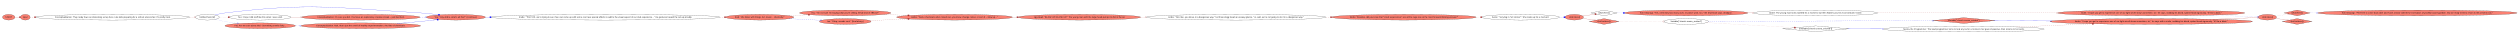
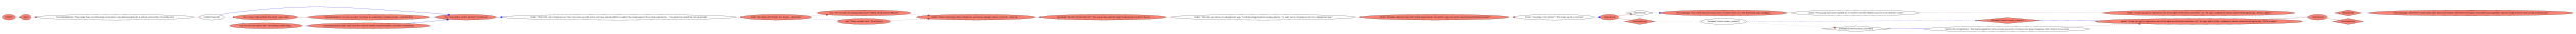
  digraph {
    fontname="Liberation Sans"
    rankdir=LR
    node [fillcolor=salmon fontname="Liberation Sans" style=filled]
    edge [arrowhead=odot color=brown fontname="Liberation Sans" style=dashed]
    n1 [label=START]
    n2 [label=input]
    n3 [fillcolor=white label="Conceptualization: They really have an interesting set up here. Like kids preparing for a school science fair. It's pretty neat."]
    n4 [fillcolor=white label="Untitled hub (02)"]
    n5 [fillcolor=white label="Variable[\"church.soona_evicted\"]"]
    n6 [label="Variable[\"church.soona_evicted\"]" shape=diamond]
    n7 [fillcolor=white label="!(Variable[\"church.soona_evicted\"])" shape=diamond]
    n8 [label="Andre: \"I hope you get to experience one of our light-smell shows sometime, sir,\" he says with a smile, nodding his blond, spiked head vigorously. \"It'll be a blast.\""]
    n9 [fillcolor=white label="Soona, the Programmer: The lead programmer turns to look at you for a moment, her gaze impassive, then returns to her work."]
    n10 [label="IsKimHere()"]
    n11 [label="Noid: \"We tinker with things. Art, music... chemistry.\""]
    n12 [label="You: \"I'm not sure I'm buying what you're selling. What kind of effects?\""]
    n13 [label="You: \"Okay, sounds cool.\" (Nod along.)"]
    n14 [label="Andre: \"Some chemicals when mixed can, you know, change colour, or sort of -- blow up...\""]
    n15 [label="Egg Head: \"BLOW UP! BLOW UP!\" The young man with the large head pumps his fist in the air."]
    n16 [fillcolor=white label="Andre: \"Not, like, you know, in a dangerous way,\" he throws Egg Head an uneasy glance, \"or, well, we're not going to do it in a dangerous way.\""]
    n17 [label="IsKimHere()" shape=diamond]
    n18 [label="!(IsKimHere())" shape=diamond]
    n19 [label="Andre: \"Besides, did you know that *smell experiences* are all the rage now at the most forward-thinking venues?\""]
    n20 [fillcolor=white label="Acele: \"Very big in *art circles*.\" She looks up for a moment."]
    n21 [label="IsKimHere()"]
    n22 [label="You: \"Hey Andre, what's all this?\" (Continue.)"]
    n23 [fillcolor=white label="Andre: \"This? Oh, we're trying to see if we can come up with some cool new special effects to add to the visual aspect of our club experience...\" He gestures toward the set-up proudly."]
-   n24 [fillcolor=white label="You: I hope I did stuff like this when I was a kid."]
+   n24 [label="You: I hope I did stuff like this when I was a kid."]
    n25 [label="Conceptualization: I'm sure you did. You have an exploratory, creative streak -- just like them."]
    n26 [label="Conceptualization: Nah, that's just the smell of healthy experimentation. And lots of chemicals."]
    n27 [fillcolor=white label="IsKimHere()" shape=diamond]
    n28 [label="!(IsKimHere())" shape=diamond]
    n29 [label="Kim Kitsuragi: \"Feel free to come back later and 'have a blast' with these exemplars of youthful avant-gardism. But we really need to return to the present now.\""]
    n30 [label="Kim Kitsuragi: \"Yes, chemistry has many uses. In police work, too,\" the lieutenant says, deadpan."]
    n31 [fillcolor=white label="Andre: The young man looks startled for a moment, but then flashes you his most winsome smile."]
    n32 [label="Andre: \"I hope you get to experience one of our light-smell shows sometime, sir,\" he says, nodding his blond, spiked head vigorously. \"It'll be a blast.\""]
    n33 [label="You: Are we sure about this? Something smells fishy..."]
    n1 -> n2 [arrowhead=box style=solid]
    n2 -> n3 [arrowhead=box]
    n3 -> n4
    n4 -> n22 [arrowhead=box color=blue style=solid]
    n4 -> n24 [arrowhead=box style=dotted]
    n4 -> n33 [color=blue style=dotted]
    n5 -> n6 [color=blue]
    n5 -> n7 [arrowhead=box style=dotted]
    n6 -> n8 [color=blue style=solid]
    n7 -> n9 [color=blue style=solid]
    n8 -> n10 [style=solid]
    n9 -> n8 [arrowhead=box]
    n10 -> n17 [style=dotted]
    n10 -> n18 [style=solid]
    n11 -> n12 [arrowhead=box]
    n11 -> n13 [color=blue]
    n12 -> n14 [arrowhead=box]
    n13 -> n14 [arrowhead=box]
    n14 -> n15 [arrowhead=box style=solid]
    n15 -> n16
    n16 -> n19 [arrowhead=box]
    n17 -> n29 [color=blue style=dotted]
    n19 -> n20 [arrowhead=box style=dotted]
    n20 -> n21 [arrowhead=box color=blue]
    n21 -> n27 [arrowhead=box style=solid]
    n21 -> n28 [style=solid]
    n22 -> n23 [arrowhead=box color=blue style=solid]
    n23 -> n11 [arrowhead=box]
    n24 -> n25 [style=solid]
    n25 -> n22 [color=blue]
    n26 -> n22 [arrowhead=box color=blue style=solid]
    n27 -> n30 [arrowhead=box color=blue style=dotted]
    n28 -> n5 [style=dotted]
    n30 -> n31 [style=solid]
    n31 -> n32
    n32 -> n10 [color=blue style=dotted]
    n33 -> n26 [color=blue style=dotted]
  }
